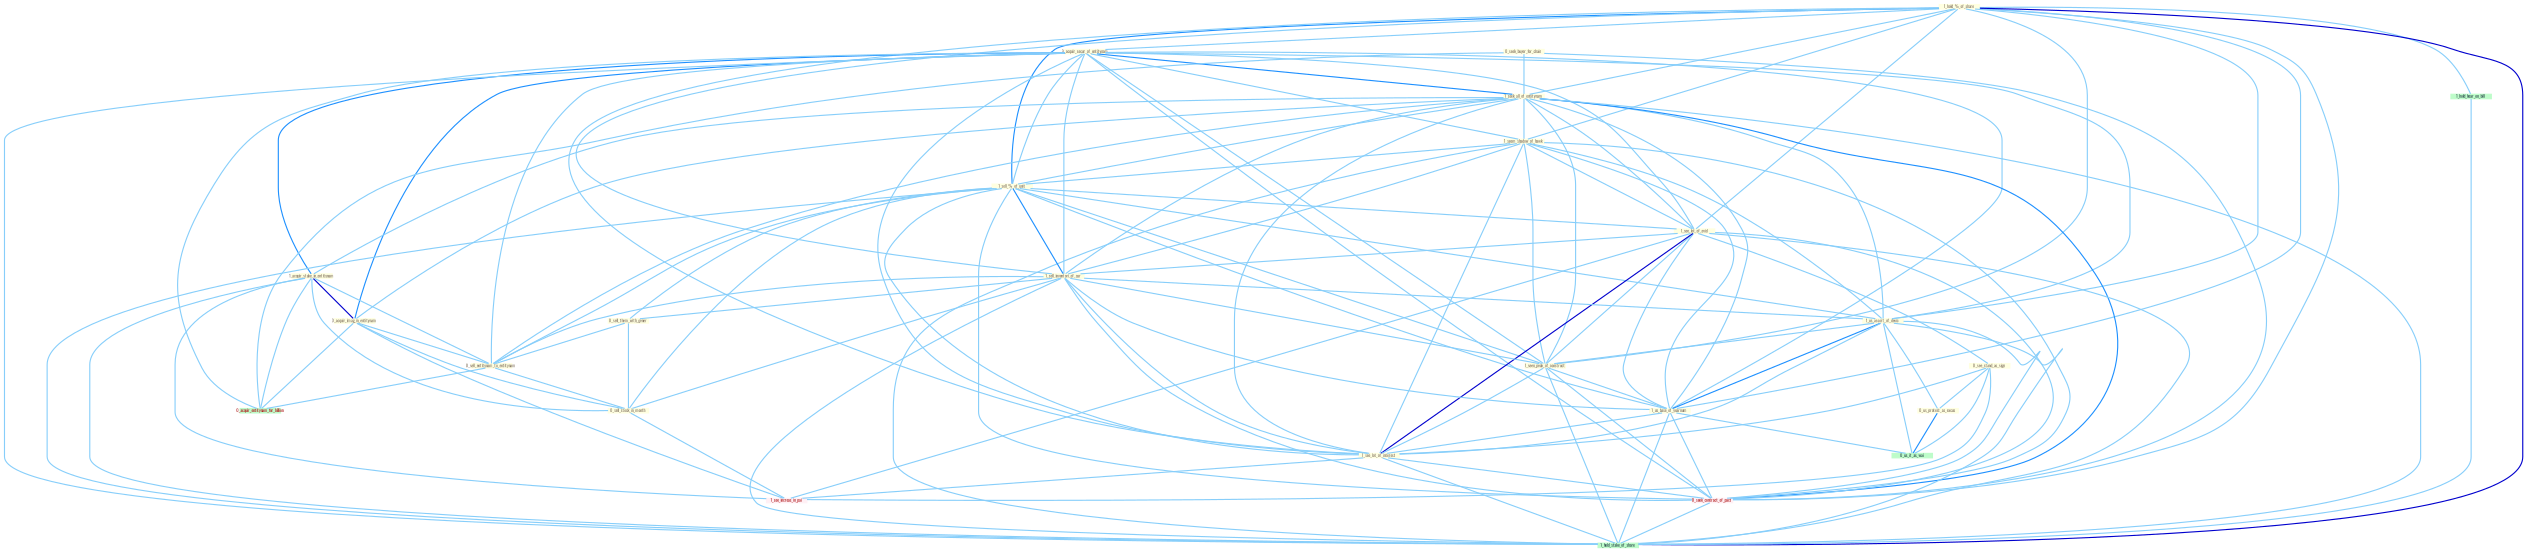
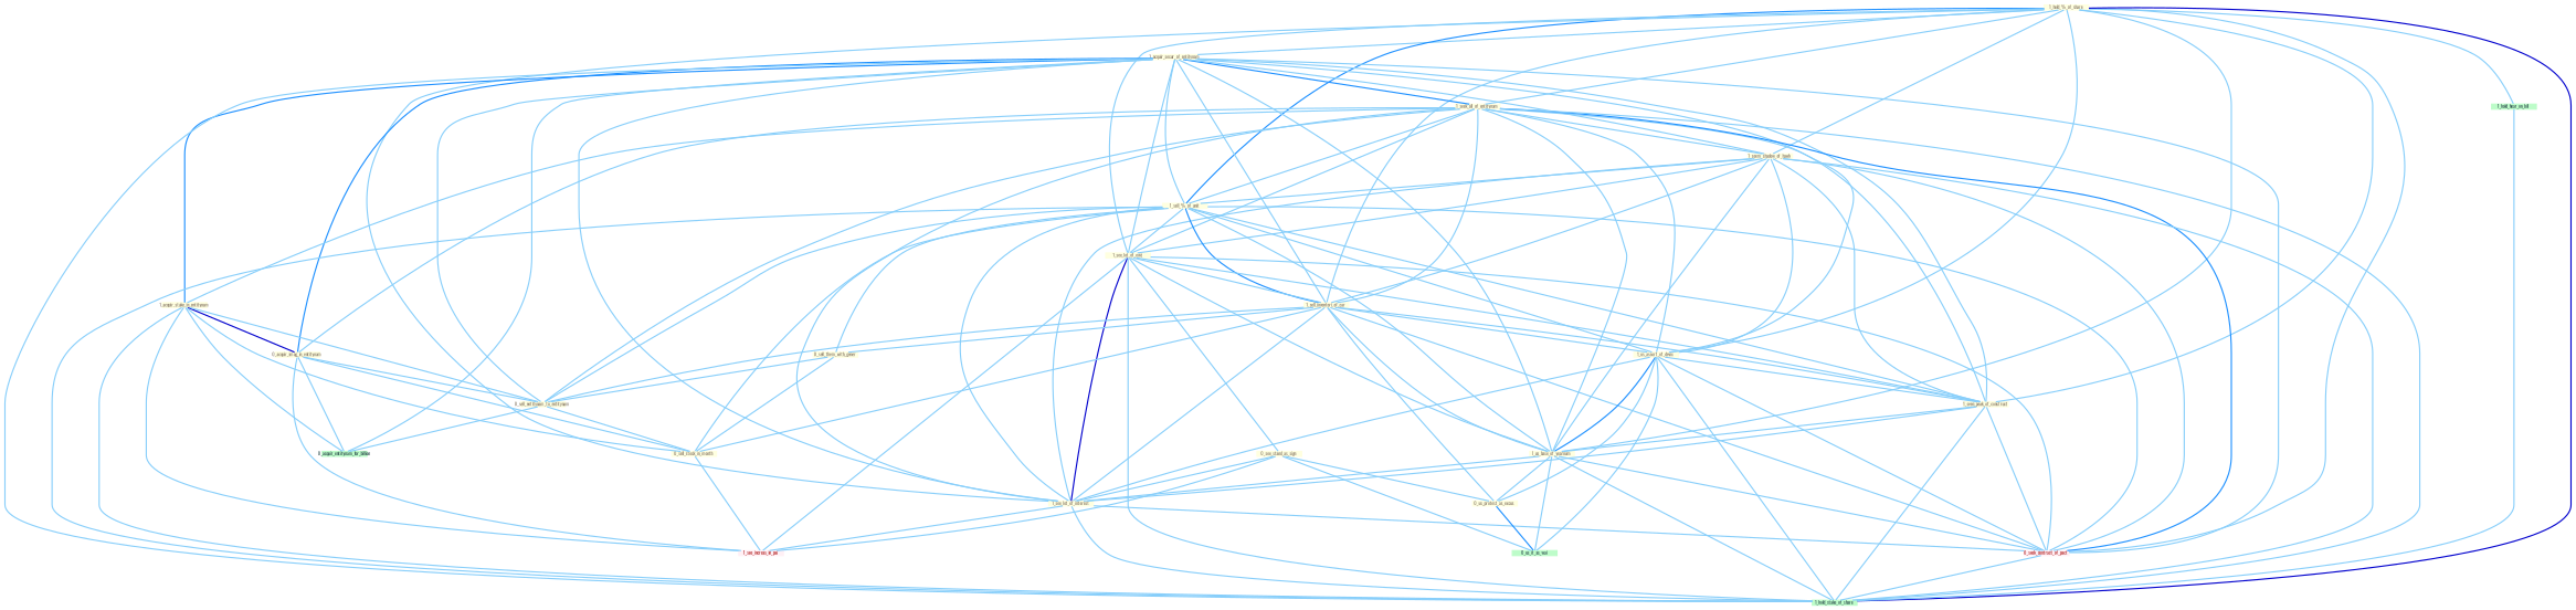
  graph {
    fontname=Oswald
    node [color="#ffffe0" fixedsize=true fontcolor="#8b7d6b" fontname=Oswald fontsize=4 shape=polygon style=filled]
    edge [color="#87cefa" fontname=Oswald w=1]
    "1_hold_%_of_share " [height=.06 width=.5]
-   "1_acquir_secur_of_entitynam " [height=.06 width=.5 label="9_acquir_secur_of_entitynam"]
-   "0_seek_buyer_for_chain " [height=.06 width=.5]
+   "1_acquir_secur_of_entitynam " [height=.06 width=.5]
    "1_seek_all_of_entitynam " [height=.06 width=.5]
    "1_seem_shadow_of_hawk " [height=.06 width=.5]
    "1_sell_%_of_unit " [height=.06 width=.5]
    "1_see_lot_of_evid " [height=.06 width=.5]
    "1_sell_inventori_of_car " [height=.06 width=.5]
    "1_acquir_stake_in_entitynam " [height=.06 width=.5]
    "1_us_assort_of_devic " [height=.06 width=.5]
    "0_acquir_imag_in_entitynam " [height=.06 width=.5]
    "0_sell_them_with_gener " [height=.06 width=.5]
    "0_sell_entitynam_to_entitynam " [height=.06 width=.5]
    "0_sell_stock_in_month " [height=.06 width=.5]
    "1_seen_peak_of_construct " [height=.06 width=.5]
    "0_see_stand_as_sign " [height=.06 width=.5]
    "1_us_base_of_yearnum " [height=.06 width=.5]
    "1_see_lot_of_interest " [height=.06 width=.5]
    "0_us_protest_as_excus " [height=.06 width=.5]
    "0_seek_contract_of_pact " [color="#fff0f5" fontcolor="#b22222" height=.06 width=.5]
    "1_see_increas_in_pai " [color="#fff0f5" fontcolor="#b22222" height=.06 width=.5]
    "1_hold_hear_on_bill " [color="#BDFCC9" fontcolor="#2f4f4f" height=.06 width=.5]
    "1_hold_stake_of_share " [color="#BDFCC9" fontcolor="#2f4f4f" height=.06 width=.5]
-   "0_acquir_entitynam_for_billion " [color="#BDFCC9" fontcolor="#b22222" height=.06 width=.5]
+   "0_acquir_entitynam_for_billion " [color="#BDFCC9" fontcolor="#2f4f4f" height=.06 width=.5]
    "0_us_it_as_wai " [color="#BDFCC9" fontcolor="#2f4f4f" height=.06 width=.5]
    subgraph sub_1 {
      "1_hold_%_of_share "
      "1_acquir_secur_of_entitynam "
-     "0_seek_buyer_for_chain "
      "1_seek_all_of_entitynam "
      "1_seem_shadow_of_hawk "
      "1_sell_%_of_unit "
      "1_see_lot_of_evid "
      "1_sell_inventori_of_car "
      "1_acquir_stake_in_entitynam "
      "1_us_assort_of_devic "
      "0_acquir_imag_in_entitynam "
      "0_sell_them_with_gener "
      "0_sell_entitynam_to_entitynam "
      "0_sell_stock_in_month "
      "1_seen_peak_of_construct "
      "0_see_stand_as_sign "
      "1_us_base_of_yearnum "
      "1_see_lot_of_interest "
      "0_us_protest_as_excus "
    }
    subgraph sub_2 {
      "0_seek_contract_of_pact "
      "1_see_increas_in_pai "
    }
    "1_hold_%_of_share " -- "1_acquir_secur_of_entitynam "
    "1_hold_%_of_share " -- "1_seek_all_of_entitynam "
    "1_hold_%_of_share " -- "1_seem_shadow_of_hawk "
    "1_hold_%_of_share " -- "1_sell_%_of_unit " [color="#1e90ff" w=2]
    "1_hold_%_of_share " -- "1_see_lot_of_evid "
    "1_hold_%_of_share " -- "1_sell_inventori_of_car "
    "1_hold_%_of_share " -- "1_us_assort_of_devic "
    "1_hold_%_of_share " -- "1_seen_peak_of_construct "
    "1_hold_%_of_share " -- "1_us_base_of_yearnum "
    "1_hold_%_of_share " -- "1_see_lot_of_interest "
    "1_hold_%_of_share " -- "0_seek_contract_of_pact "
    "1_hold_%_of_share " -- "1_hold_hear_on_bill "
    "1_hold_%_of_share " -- "1_hold_stake_of_share " [color="#0000cd" w=3]
    "1_acquir_secur_of_entitynam " -- "1_seek_all_of_entitynam " [color="#1e90ff" w=2]
    "1_acquir_secur_of_entitynam " -- "1_seem_shadow_of_hawk "
    "1_acquir_secur_of_entitynam " -- "1_sell_%_of_unit "
    "1_acquir_secur_of_entitynam " -- "1_see_lot_of_evid "
    "1_acquir_secur_of_entitynam " -- "1_sell_inventori_of_car "
    "1_acquir_secur_of_entitynam " -- "1_acquir_stake_in_entitynam " [color="#1e90ff" w=2]
    "1_acquir_secur_of_entitynam " -- "1_us_assort_of_devic "
    "1_acquir_secur_of_entitynam " -- "0_acquir_imag_in_entitynam " [color="#1e90ff" w=2]
    "1_acquir_secur_of_entitynam " -- "0_sell_entitynam_to_entitynam "
    "1_acquir_secur_of_entitynam " -- "1_seen_peak_of_construct "
    "1_acquir_secur_of_entitynam " -- "1_us_base_of_yearnum "
    "1_acquir_secur_of_entitynam " -- "1_see_lot_of_interest "
    "1_acquir_secur_of_entitynam " -- "0_seek_contract_of_pact "
    "1_acquir_secur_of_entitynam " -- "1_hold_stake_of_share "
    "1_acquir_secur_of_entitynam " -- "0_acquir_entitynam_for_billion "
-   "0_seek_buyer_for_chain " -- "1_seek_all_of_entitynam "
-   "0_seek_buyer_for_chain " -- "0_seek_contract_of_pact "
-   "0_seek_buyer_for_chain " -- "0_acquir_entitynam_for_billion "
    "1_seek_all_of_entitynam " -- "1_seem_shadow_of_hawk "
    "1_seek_all_of_entitynam " -- "1_sell_%_of_unit "
    "1_seek_all_of_entitynam " -- "1_see_lot_of_evid "
    "1_seek_all_of_entitynam " -- "1_sell_inventori_of_car "
    "1_seek_all_of_entitynam " -- "1_acquir_stake_in_entitynam "
    "1_seek_all_of_entitynam " -- "1_us_assort_of_devic "
    "1_seek_all_of_entitynam " -- "0_acquir_imag_in_entitynam "
    "1_seek_all_of_entitynam " -- "0_sell_entitynam_to_entitynam "
    "1_seek_all_of_entitynam " -- "1_seen_peak_of_construct "
    "1_seek_all_of_entitynam " -- "1_us_base_of_yearnum "
    "1_seek_all_of_entitynam " -- "1_see_lot_of_interest "
    "1_seek_all_of_entitynam " -- "0_seek_contract_of_pact " [color="#1e90ff" w=2]
    "1_seek_all_of_entitynam " -- "1_hold_stake_of_share "
    "1_seem_shadow_of_hawk " -- "1_sell_%_of_unit "
    "1_seem_shadow_of_hawk " -- "1_see_lot_of_evid "
    "1_seem_shadow_of_hawk " -- "1_sell_inventori_of_car "
    "1_seem_shadow_of_hawk " -- "1_us_assort_of_devic "
    "1_seem_shadow_of_hawk " -- "1_seen_peak_of_construct "
    "1_seem_shadow_of_hawk " -- "1_us_base_of_yearnum "
    "1_seem_shadow_of_hawk " -- "1_see_lot_of_interest "
    "1_seem_shadow_of_hawk " -- "0_seek_contract_of_pact "
    "1_seem_shadow_of_hawk " -- "1_hold_stake_of_share "
    "1_sell_%_of_unit " -- "1_see_lot_of_evid "
    "1_sell_%_of_unit " -- "1_sell_inventori_of_car " [color="#1e90ff" w=2]
    "1_sell_%_of_unit " -- "1_us_assort_of_devic "
    "1_sell_%_of_unit " -- "0_sell_them_with_gener "
    "1_sell_%_of_unit " -- "0_sell_entitynam_to_entitynam "
    "1_sell_%_of_unit " -- "0_sell_stock_in_month "
    "1_sell_%_of_unit " -- "1_seen_peak_of_construct "
    "1_sell_%_of_unit " -- "1_us_base_of_yearnum "
    "1_sell_%_of_unit " -- "1_see_lot_of_interest "
    "1_sell_%_of_unit " -- "0_seek_contract_of_pact "
    "1_sell_%_of_unit " -- "1_hold_stake_of_share "
    "1_see_lot_of_evid " -- "1_sell_inventori_of_car "
    "1_see_lot_of_evid " -- "1_seen_peak_of_construct "
    "1_see_lot_of_evid " -- "0_see_stand_as_sign "
    "1_see_lot_of_evid " -- "1_us_base_of_yearnum "
    "1_see_lot_of_evid " -- "1_see_lot_of_interest " [color="#0000cd" w=3]
    "1_see_lot_of_evid " -- "0_seek_contract_of_pact "
    "1_see_lot_of_evid " -- "1_see_increas_in_pai "
    "1_see_lot_of_evid " -- "1_hold_stake_of_share "
    "1_sell_inventori_of_car " -- "1_us_assort_of_devic "
    "1_sell_inventori_of_car " -- "0_sell_them_with_gener "
    "1_sell_inventori_of_car " -- "0_sell_entitynam_to_entitynam "
    "1_sell_inventori_of_car " -- "0_sell_stock_in_month "
    "1_sell_inventori_of_car " -- "1_seen_peak_of_construct "
    "1_sell_inventori_of_car " -- "1_us_base_of_yearnum "
    "1_sell_inventori_of_car " -- "1_see_lot_of_interest "
    "1_sell_inventori_of_car " -- "0_seek_contract_of_pact "
-   "1_sell_inventori_of_car " -- "1_hold_stake_of_share "
+   "1_sell_inventori_of_car " -- "0_us_protest_as_excus "
    "1_acquir_stake_in_entitynam " -- "0_acquir_imag_in_entitynam " [color="#0000cd" w=3]
    "1_acquir_stake_in_entitynam " -- "0_sell_entitynam_to_entitynam "
    "1_acquir_stake_in_entitynam " -- "0_sell_stock_in_month "
    "1_acquir_stake_in_entitynam " -- "1_see_increas_in_pai "
    "1_acquir_stake_in_entitynam " -- "1_hold_stake_of_share "
    "1_acquir_stake_in_entitynam " -- "0_acquir_entitynam_for_billion "
    "1_us_assort_of_devic " -- "1_seen_peak_of_construct "
    "1_us_assort_of_devic " -- "1_us_base_of_yearnum " [color="#1e90ff" w=2]
    "1_us_assort_of_devic " -- "1_see_lot_of_interest "
    "1_us_assort_of_devic " -- "0_us_protest_as_excus "
    "1_us_assort_of_devic " -- "0_seek_contract_of_pact "
    "1_us_assort_of_devic " -- "1_hold_stake_of_share "
    "1_us_assort_of_devic " -- "0_us_it_as_wai "
    "0_acquir_imag_in_entitynam " -- "0_sell_entitynam_to_entitynam "
    "0_acquir_imag_in_entitynam " -- "0_sell_stock_in_month "
    "0_acquir_imag_in_entitynam " -- "1_see_increas_in_pai "
    "0_acquir_imag_in_entitynam " -- "0_acquir_entitynam_for_billion "
    "0_sell_them_with_gener " -- "0_sell_entitynam_to_entitynam "
    "0_sell_them_with_gener " -- "0_sell_stock_in_month "
    "0_sell_entitynam_to_entitynam " -- "0_sell_stock_in_month "
    "0_sell_entitynam_to_entitynam " -- "0_acquir_entitynam_for_billion "
    "0_sell_stock_in_month " -- "1_see_increas_in_pai "
    "1_seen_peak_of_construct " -- "1_us_base_of_yearnum "
    "1_seen_peak_of_construct " -- "1_see_lot_of_interest "
    "1_seen_peak_of_construct " -- "0_seek_contract_of_pact "
    "1_seen_peak_of_construct " -- "1_hold_stake_of_share "
    "0_see_stand_as_sign " -- "1_see_lot_of_interest "
    "0_see_stand_as_sign " -- "0_us_protest_as_excus "
    "0_see_stand_as_sign " -- "1_see_increas_in_pai "
    "0_see_stand_as_sign " -- "0_us_it_as_wai "
    "1_us_base_of_yearnum " -- "1_see_lot_of_interest "
+   "1_us_base_of_yearnum " -- "0_us_protest_as_excus "
    "1_us_base_of_yearnum " -- "0_seek_contract_of_pact "
    "1_us_base_of_yearnum " -- "1_hold_stake_of_share "
    "1_us_base_of_yearnum " -- "0_us_it_as_wai "
    "1_see_lot_of_interest " -- "0_seek_contract_of_pact "
    "1_see_lot_of_interest " -- "1_see_increas_in_pai "
    "1_see_lot_of_interest " -- "1_hold_stake_of_share "
    "0_us_protest_as_excus " -- "0_us_it_as_wai " [color="#1e90ff" w=2]
    "0_seek_contract_of_pact " -- "1_hold_stake_of_share "
    "1_hold_hear_on_bill " -- "1_hold_stake_of_share "
  }
